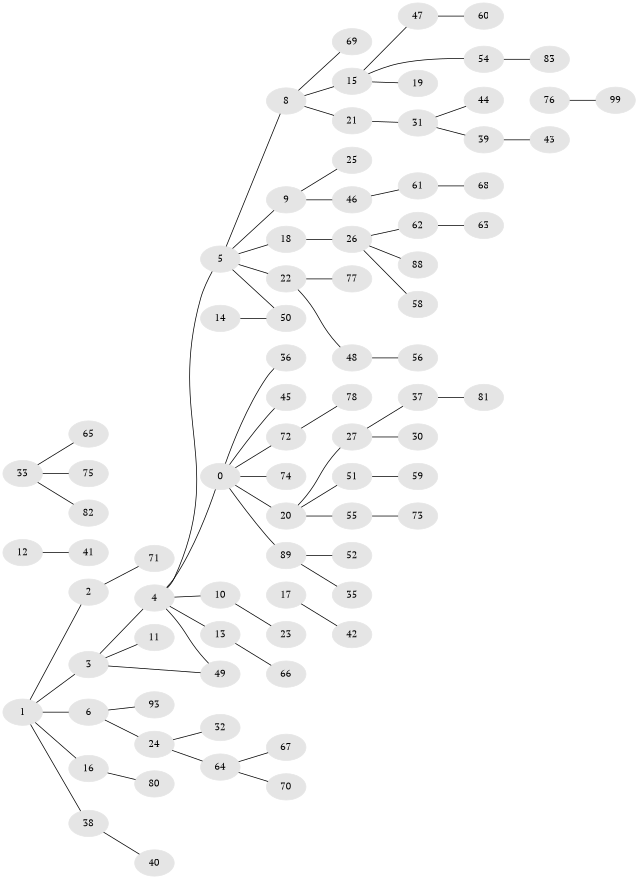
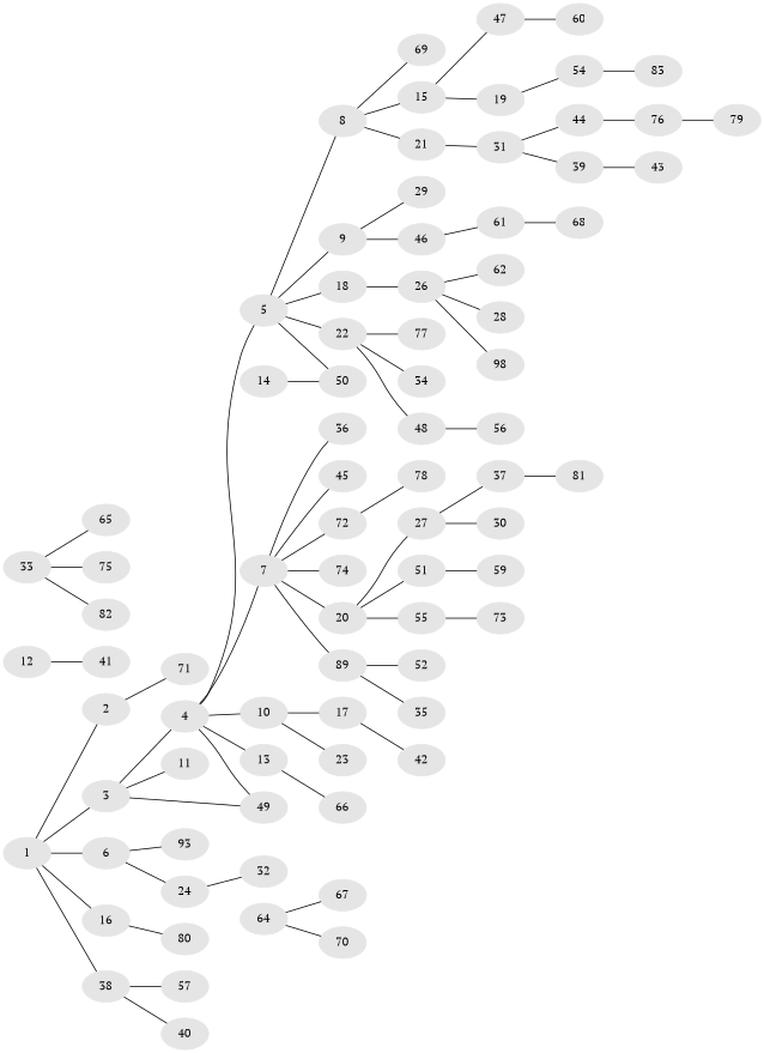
  graph {
    fontname="PT Serif"
    rankdir=LR
    node [color=gray90 fontname="PT Serif" style=filled]
    edge [fontname="PT Serif"]
    1
    2
    3
    6
    16
    38
    71
    4
    11
    49
    24
    n12 [label=93]
    80
    40
+   57
    5
-   7 [label=0]
+   7
    10
    13
    12
    41
    8
    9
    18
    22
    50
    20
    n28 [label=89]
    36
    45
    72
    74
    17
    23
    66
    15
    21
    69
-   25
+   25 [label=29]
    46
    14
    26
+   34
    48
    77
    32
    64
    27
    51
    55
    35
    52
    78
    19
    47
    31
    33
    65
    75
    82
    61
    42
    54
    60
-   28 [label=88]
-   58
+   28
+   58 [label=98]
    62
    83
    30
    37
    59
    73
    39
    44
    56
    67
    70
-   63
    81
    43
    76
-   79 [label=99]
+   79
    68
    1 -- 2
    1 -- 3
    1 -- 6
    1 -- 16
    1 -- 38
    2 -- 71
    3 -- 4
    3 -- 11
    3 -- 49
    6 -- 24
    6 -- n12
    16 -- 80
    38 -- 40
+   38 -- 57
    4 -- 49
    4 -- 5
    4 -- 7
    4 -- 10
    4 -- 13
    24 -- 32
-   24 -- 64
    5 -- 8
    5 -- 9
    5 -- 18
    5 -- 22
    5 -- 50
    7 -- 20
    7 -- n28
    7 -- 36
    7 -- 45
    7 -- 72
    7 -- 74
+   10 -- 17
    10 -- 23
    13 -- 66
    12 -- 41
    8 -- 15
    8 -- 21
    8 -- 69
    9 -- 25
    9 -- 46
    18 -- 26
+   22 -- 34
    22 -- 48
    22 -- 77
    20 -- 27
    20 -- 51
    20 -- 55
    n28 -- 35
    n28 -- 52
    72 -- 78
    17 -- 42
    15 -- 19
    15 -- 47
    21 -- 31
    46 -- 61
    14 -- 50
    26 -- 28
    26 -- 58
    26 -- 62
    48 -- 56
    64 -- 67
    64 -- 70
    27 -- 30
    27 -- 37
    51 -- 59
    55 -- 73
-   15 -- 54
+   19 -- 54
    47 -- 60
    31 -- 39
    31 -- 44
    33 -- 65
    33 -- 75
    33 -- 82
    61 -- 68
    54 -- 83
-   62 -- 63
    37 -- 81
    39 -- 43
+   44 -- 76
    76 -- 79
  }
